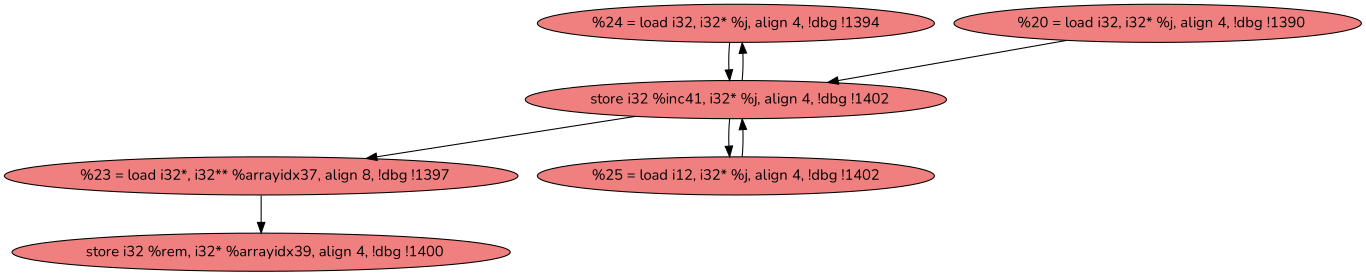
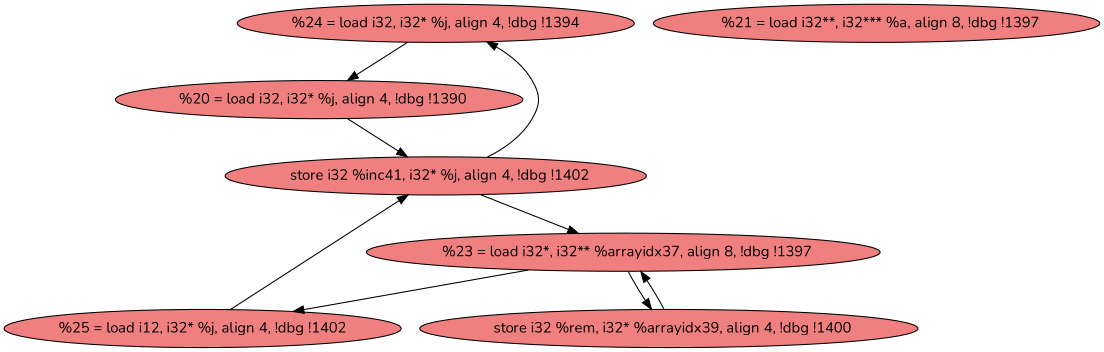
  digraph {
    fontname=Nunito
    node [fillcolor=lightcoral fontname=Nunito shape=ellipse style=filled]
    edge [fontname=Nunito]
    n1 [label="%24 = load i32, i32* %j, align 4, !dbg !1394"]
    n2 [label="  store i32 %inc41, i32* %j, align 4, !dbg !1402"]
    n3 [label="  %23 = load i32*, i32** %arrayidx37, align 8, !dbg !1397"]
    n4 [label="%25 = load i12, i32* %j, align 4, !dbg !1402"]
+   n5 [label="  %21 = load i32**, i32*** %a, align 8, !dbg !1397"]
    n6 [label="  store i32 %rem, i32* %arrayidx39, align 4, !dbg !1400"]
    n7 [label="  %20 = load i32, i32* %j, align 4, !dbg !1390"]
-   n1 -> n2
+   n1 -> n7
    n2 -> n1
    n2 -> n3
-   n2 -> n4
+   n3 -> n4
    n3 -> n6
    n4 -> n2
+   n6 -> n3
    n7 -> n2
  }
